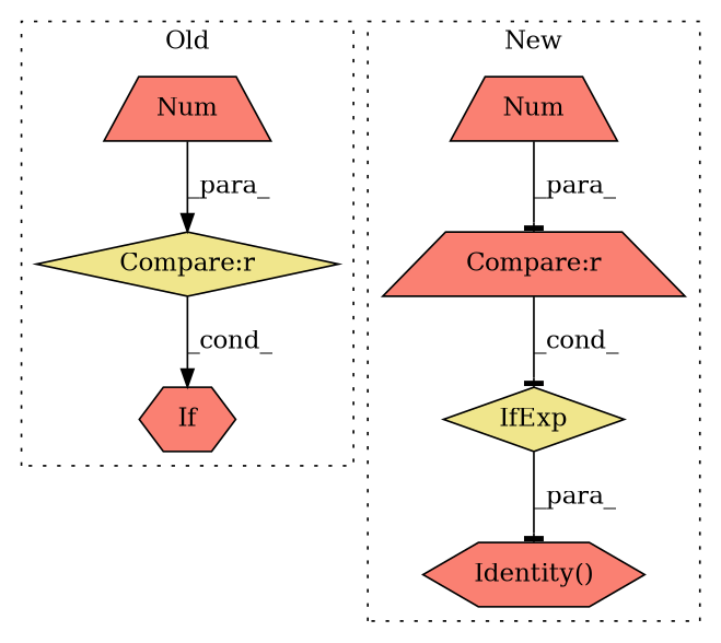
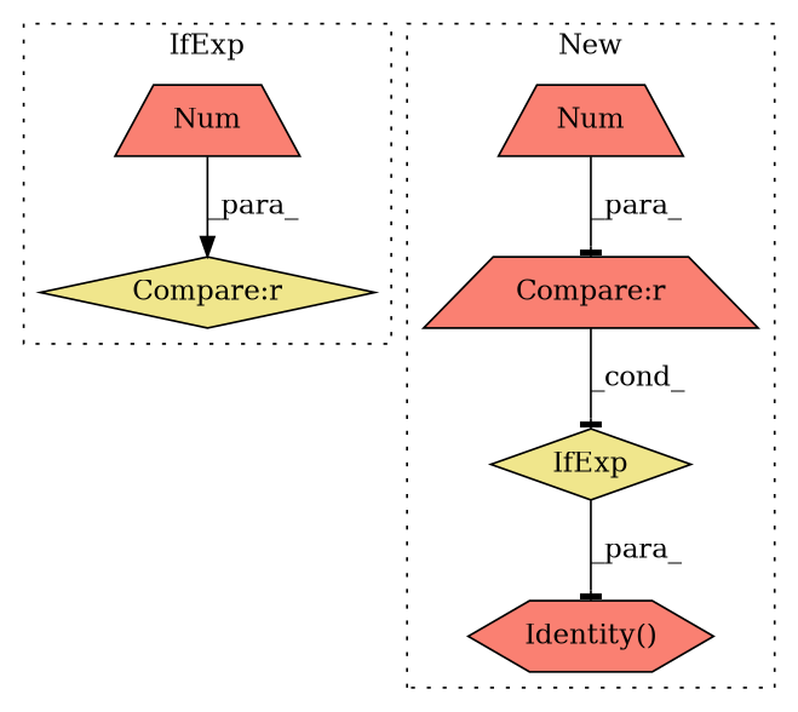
  digraph {
    node [a=40 fillcolor=salmon l=13 shape=trapezium style=filled]
    edge [arrowhead=tee]
-   n1 [a=96 l="3,14" label=If s="12632,12665" shape=hexagon]
    n2 [fillcolor=khaki label="Compare:r" s=12635 shape=diamond]
    n3 [a=76 l=1 label=Num s=12647]
    n4 [a=75 label="Identity()" s=4696 shape=hexagon]
    n5 [label="Compare:r" s=4677]
    n6 [a=76 l=1 label=Num s=4689]
    n7 [a=51 fillcolor=khaki l="4,6" label=IfExp s="4673,4690" shape=diamond]
    subgraph cluster_1 {
-     label=Old
+     label=IfExp
      style=dotted
-     n1
      n2
      n3
    }
    subgraph cluster_2 {
      label=New
      style=dotted
      n4
      n5
      n6
      n7
    }
-   n2 -> n1 [arrowhead=normal label=_cond_]
    n3 -> n2 [arrowhead=normal label=_para_]
    n5 -> n7 [label=_cond_]
    n6 -> n5 [label=_para_]
    n7 -> n4 [label=_para_]
  }
